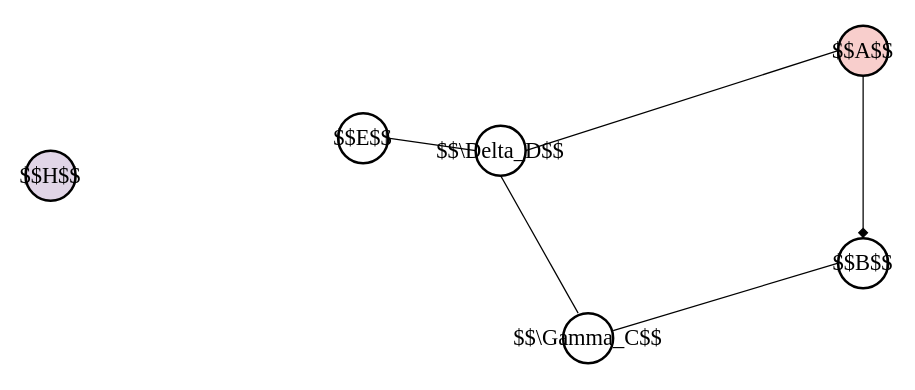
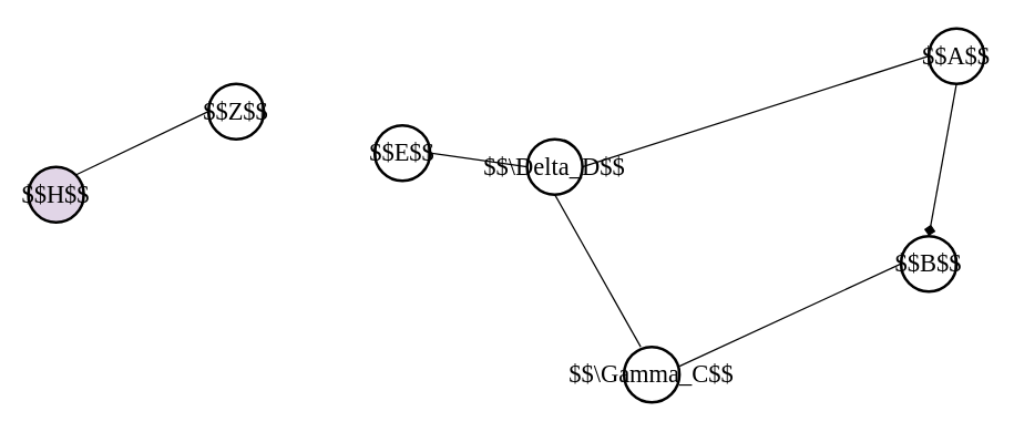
  <mxCell id="0" />
  <mxCell id="1" parent="0" />
  <mxCell id="2" value="" style="group" vertex="1" connectable="0" parent="1"><mxGeometry x="20" y="20" width="690" height="270" as="geometry" /></mxCell>
  <mxCell id="3" value="$$H$$" style="ellipse;whiteSpace=wrap;html=1;aspect=fixed;strokeWidth=2;fontFamily=Verdana;fontSize=18;align=center;fillColor=#e1d5e7;" vertex="1" parent="2"><mxGeometry y="100" width="40" height="40" as="geometry" /></mxCell>
+ <mxCell id="4" value="$$Z$$" style="ellipse;whiteSpace=wrap;html=1;aspect=fixed;strokeWidth=2;fontFamily=Verdana;fontSize=18;align=center;" vertex="1" parent="2"><mxGeometry x="130" y="40" width="40" height="40" as="geometry" /></mxCell>
  <mxCell id="5" value="$$E$$" style="ellipse;whiteSpace=wrap;html=1;aspect=fixed;strokeWidth=2;fontFamily=Verdana;fontSize=18;align=center;" vertex="1" parent="2"><mxGeometry x="250" y="70" width="40" height="40" as="geometry" /></mxCell>
- <mxCell id="6" value="$$A$$" style="ellipse;whiteSpace=wrap;html=1;aspect=fixed;strokeWidth=2;fontFamily=Verdana;fontSize=18;align=center;fillColor=#f8cecc;" vertex="1" parent="2"><mxGeometry x="650" width="40" height="40" as="geometry" /></mxCell>
+ <mxCell id="6" value="$$A$$" style="ellipse;whiteSpace=wrap;html=1;aspect=fixed;strokeWidth=2;fontFamily=Verdana;fontSize=18;align=center;" vertex="1" parent="2"><mxGeometry x="650" width="40" height="40" as="geometry" /></mxCell>
  <mxCell id="7" value="$$\Delta_D$$" style="ellipse;whiteSpace=wrap;html=1;aspect=fixed;strokeWidth=2;fontFamily=Verdana;fontSize=18;align=center;" vertex="1" parent="2"><mxGeometry x="360" y="80" width="40" height="40" as="geometry" /></mxCell>
  <mxCell id="8" value="$$\Gamma_C$$" style="ellipse;whiteSpace=wrap;html=1;aspect=fixed;strokeWidth=2;fontFamily=Verdana;fontSize=18;align=center;" vertex="1" parent="2"><mxGeometry x="430" y="230" width="40" height="40" as="geometry" /></mxCell>
- <mxCell id="9" value="$$B$$" style="ellipse;whiteSpace=wrap;html=1;aspect=fixed;strokeWidth=2;fontFamily=Verdana;fontSize=18;align=center;" vertex="1" parent="2"><mxGeometry x="650" y="170" width="40" height="40" as="geometry" /></mxCell>
+ <mxCell id="9" value="$$B$$" style="ellipse;whiteSpace=wrap;html=1;aspect=fixed;strokeWidth=2;fontFamily=Verdana;fontSize=18;align=center;" vertex="1" parent="2"><mxGeometry x="630" y="150" width="40" height="40" as="geometry" /></mxCell>
+ <mxCell id="10" value="" style="endArrow=none;html=1;strokeWidth=1;fontFamily=Verdana;fontSize=18;rounded=0;exitX=1;exitY=0;exitDx=0;exitDy=0;entryX=0;entryY=0.5;entryDx=0;entryDy=0;" edge="1" parent="2" source="3" target="4"><mxGeometry width="50" height="50" relative="1" as="geometry"><mxPoint x="290" y="280" as="sourcePoint" /><mxPoint x="340" y="230" as="targetPoint" /></mxGeometry></mxCell>
  <mxCell id="11" value="" style="endArrow=none;html=1;strokeWidth=1;fontFamily=Verdana;fontSize=18;rounded=0;exitX=1;exitY=0.5;exitDx=0;exitDy=0;entryX=0;entryY=0.5;entryDx=0;entryDy=0;" edge="1" parent="2" source="5" target="7"><mxGeometry width="50" height="50" relative="1" as="geometry"><mxPoint x="180" y="70" as="sourcePoint" /><mxPoint x="259" y="84" as="targetPoint" /></mxGeometry></mxCell>
  <mxCell id="12" value="" style="endArrow=none;html=1;strokeWidth=1;fontFamily=Verdana;fontSize=18;rounded=0;exitX=1;exitY=0.5;exitDx=0;exitDy=0;entryX=0;entryY=0.5;entryDx=0;entryDy=0;" edge="1" parent="2" source="7" target="6"><mxGeometry width="50" height="50" relative="1" as="geometry"><mxPoint x="300" y="90" as="sourcePoint" /><mxPoint x="380" y="110" as="targetPoint" /></mxGeometry></mxCell>
  <mxCell id="13" value="" style="endArrow=none;html=1;strokeWidth=1;fontFamily=Verdana;fontSize=18;rounded=0;entryX=0.3;entryY=0;entryDx=0;entryDy=0;entryPerimeter=0;exitX=0.5;exitY=1;exitDx=0;exitDy=0;" edge="1" parent="2" source="7" target="8"><mxGeometry width="50" height="50" relative="1" as="geometry"><mxPoint x="390" y="120" as="sourcePoint" /><mxPoint x="680" y="30" as="targetPoint" /></mxGeometry></mxCell>
  <mxCell id="14" value="" style="endArrow=none;html=1;strokeWidth=1;fontFamily=Verdana;fontSize=18;rounded=0;entryX=0;entryY=0.5;entryDx=0;entryDy=0;exitX=1;exitY=0.35;exitDx=0;exitDy=0;exitPerimeter=0;" edge="1" parent="2" source="8" target="9"><mxGeometry width="50" height="50" relative="1" as="geometry"><mxPoint x="400" y="130" as="sourcePoint" /><mxPoint x="452" y="240" as="targetPoint" /></mxGeometry></mxCell>
  <mxCell id="15" value="" style="endArrow=diamond;html=1;strokeWidth=1;fontFamily=Verdana;fontSize=18;rounded=0;entryX=0.5;entryY=0;entryDx=0;entryDy=0;exitX=0.5;exitY=1;exitDx=0;exitDy=0;" edge="1" parent="2" source="6" target="9"><mxGeometry width="50" height="50" relative="1" as="geometry"><mxPoint x="480" y="254" as="sourcePoint" /><mxPoint x="660" y="210" as="targetPoint" /></mxGeometry></mxCell>
